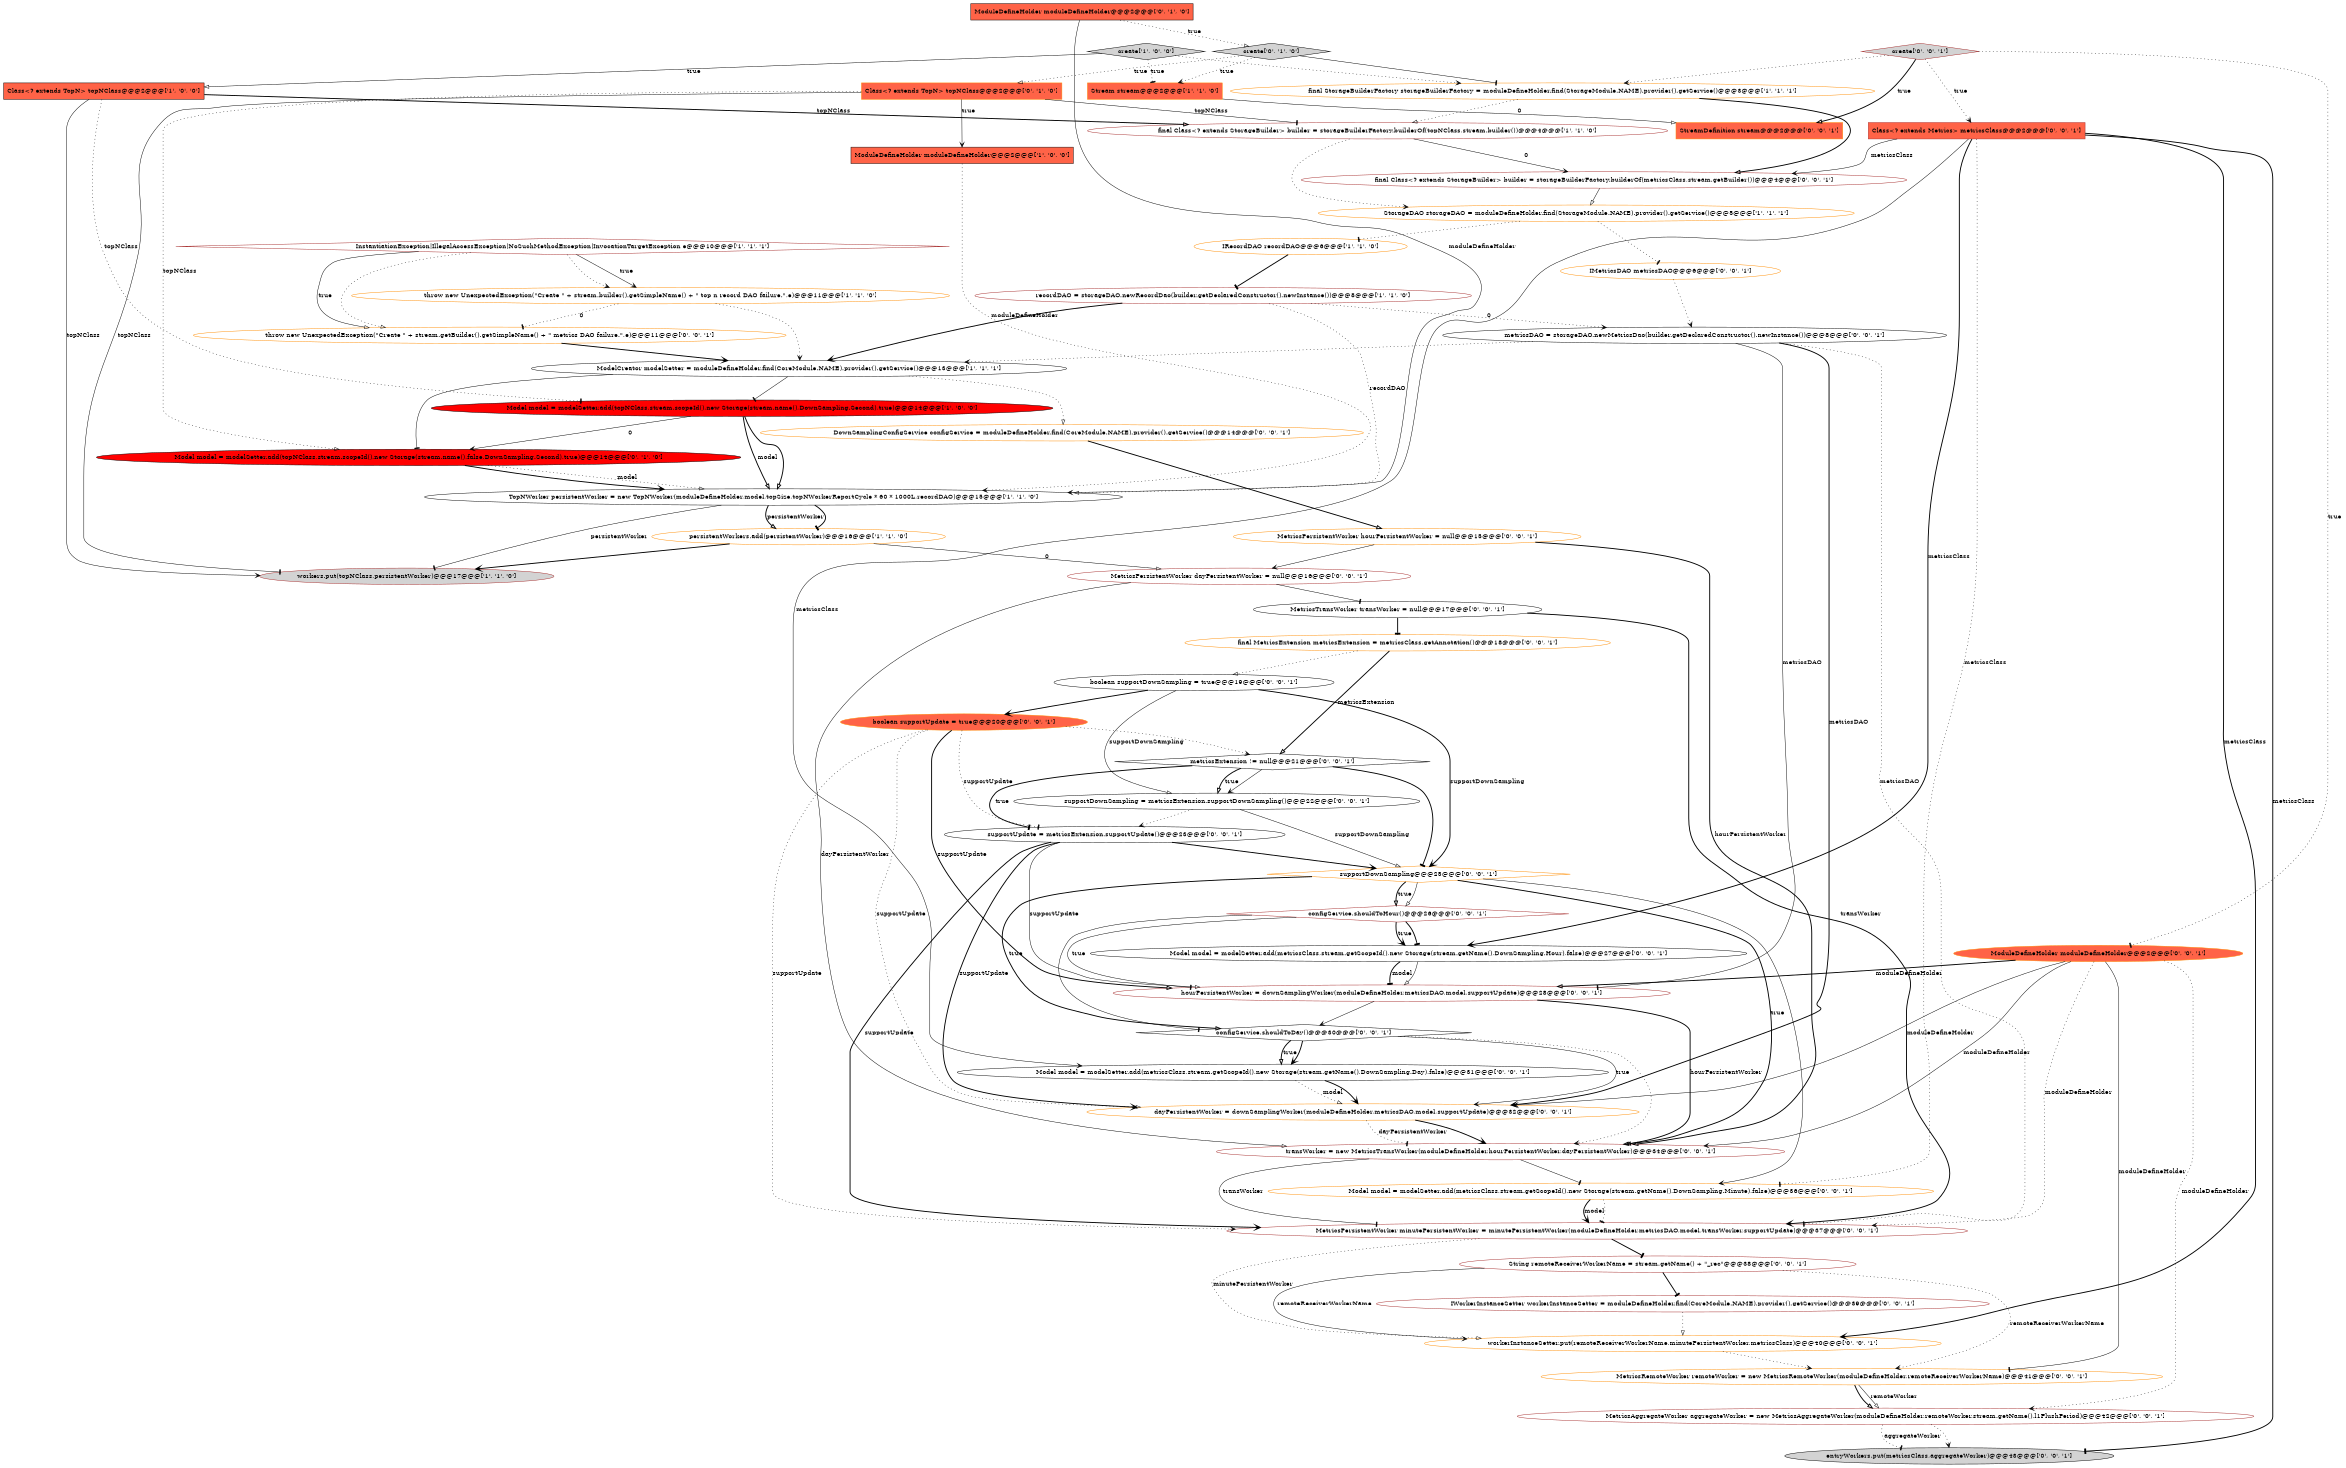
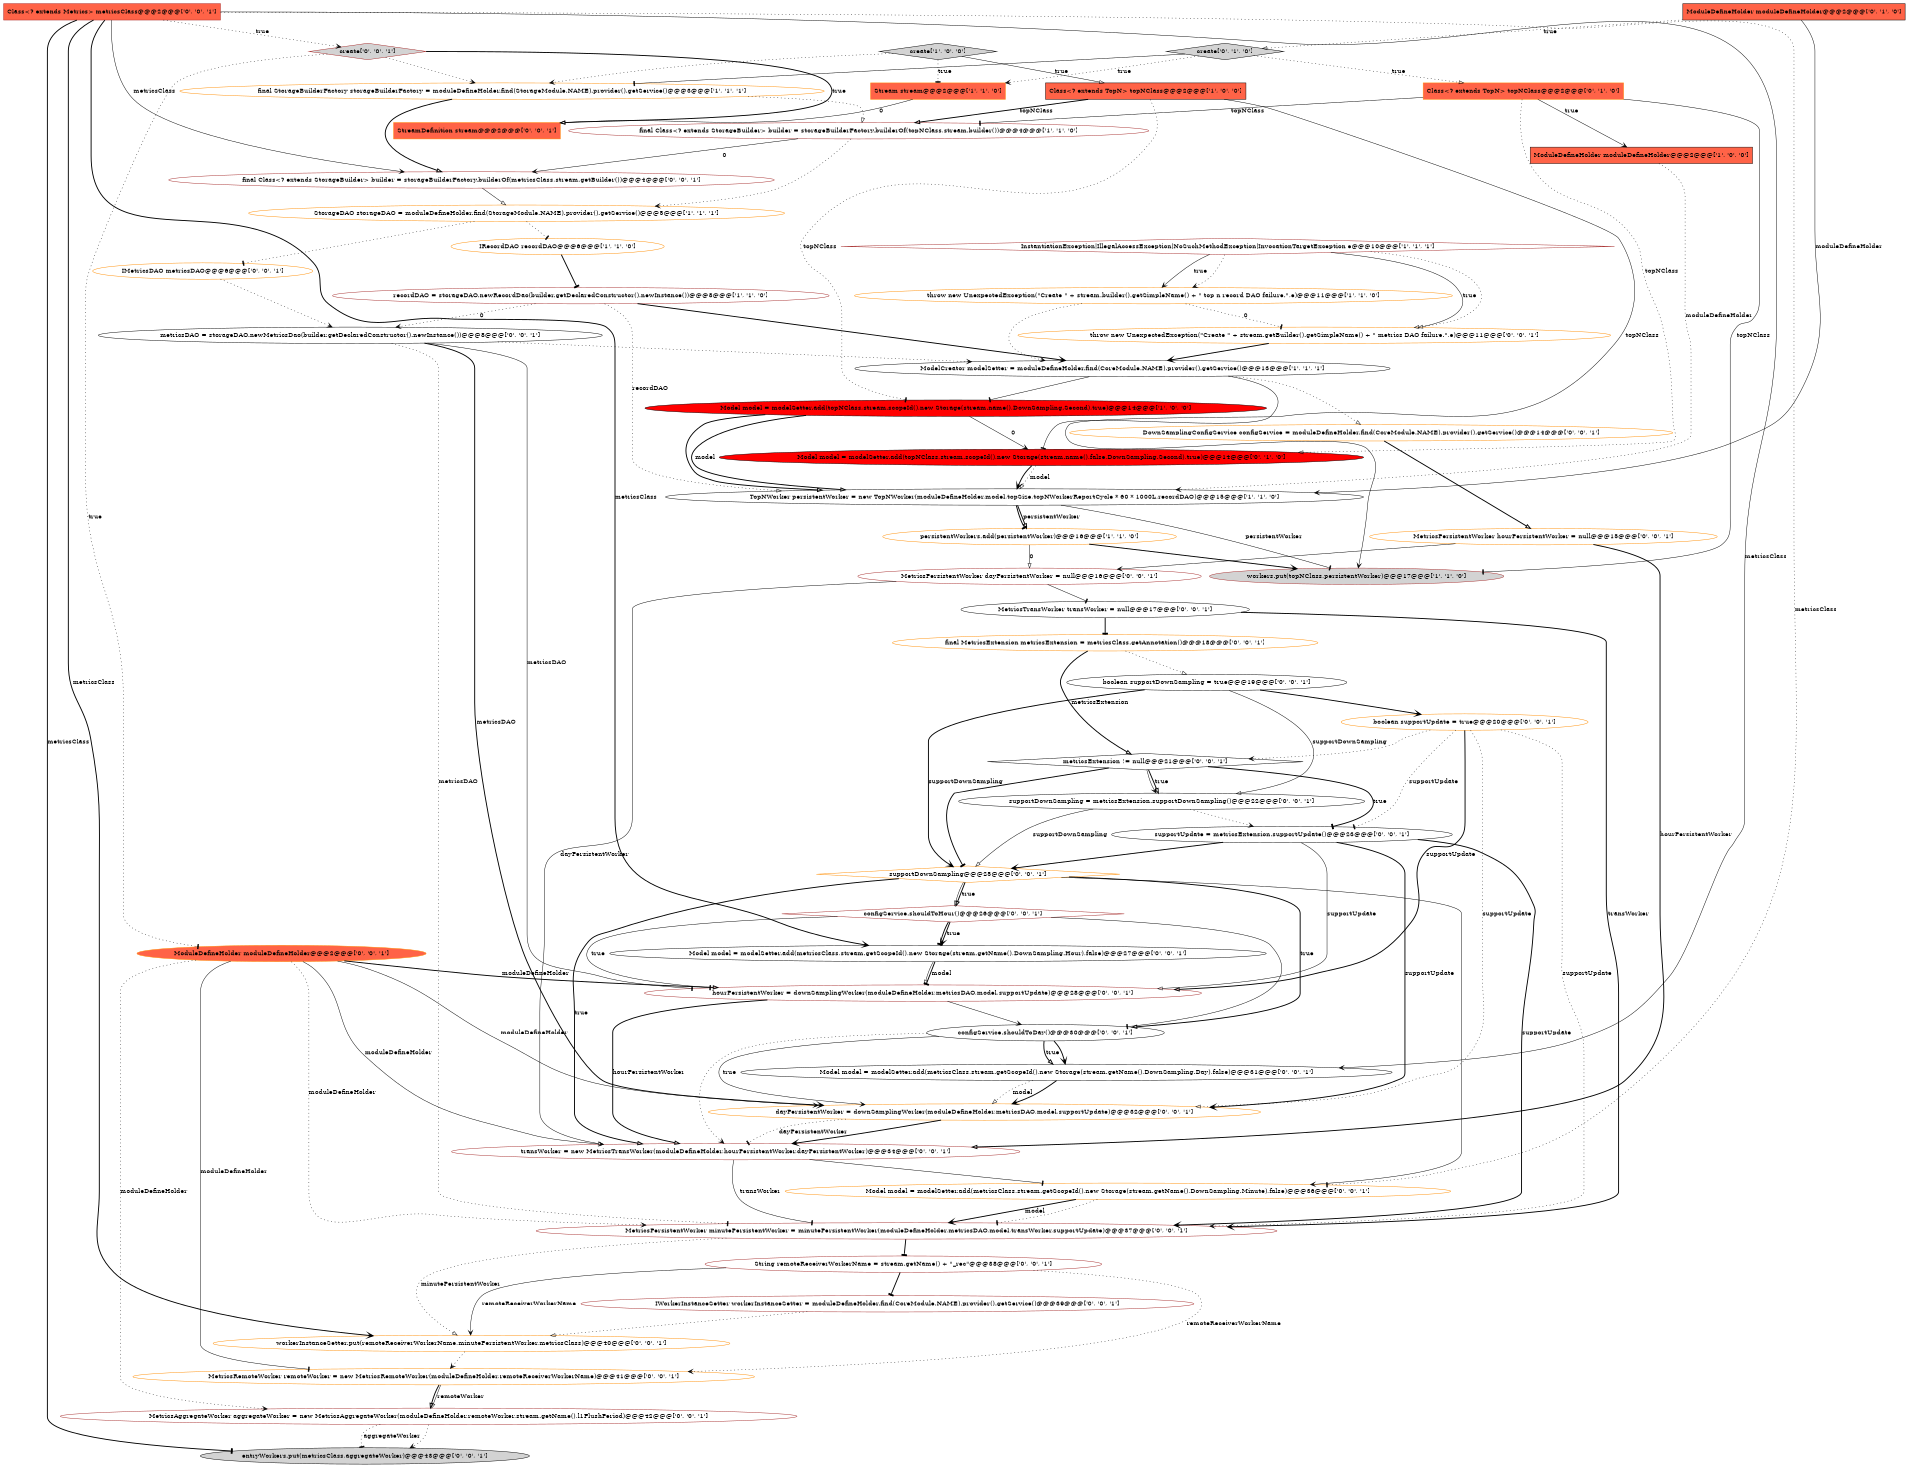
  digraph {
    node [color=darkorange fillcolor=white shape=ellipse style=filled]
    edge [arrowhead=vee style=bold]
    n1 [color=black fillcolor=lightgray label="entryWorkers.put(metricsClass,aggregateWorker)@@@43@@@['0', '0', '1']"]
    n2 [color=brown fillcolor=tomato label="Class<? extends Metrics> metricsClass@@@2@@@['0', '0', '1']" shape=box]
    n3 [color=brown label="final Class<? extends StorageBuilder> builder = storageBuilderFactory.builderOf(metricsClass,stream.getBuilder())@@@4@@@['0', '0', '1']"]
    n4 [color=black label="Model model = modelSetter.add(metricsClass,stream.getScopeId(),new Storage(stream.getName(),DownSampling.Day),false)@@@31@@@['0', '0', '1']"]
    n5 [label="workerInstanceSetter.put(remoteReceiverWorkerName,minutePersistentWorker,metricsClass)@@@40@@@['0', '0', '1']"]
    n6 [color=black label="Model model = modelSetter.add(metricsClass,stream.getScopeId(),new Storage(stream.getName(),DownSampling.Hour),false)@@@27@@@['0', '0', '1']"]
    n7 [label="Model model = modelSetter.add(metricsClass,stream.getScopeId(),new Storage(stream.getName(),DownSampling.Minute),false)@@@36@@@['0', '0', '1']"]
    n8 [label="StorageDAO storageDAO = moduleDefineHolder.find(StorageModule.NAME).provider().getService()@@@5@@@['1', '1', '1']"]
    n9 [label="dayPersistentWorker = downSamplingWorker(moduleDefineHolder,metricsDAO,model,supportUpdate)@@@32@@@['0', '0', '1']"]
    n10 [label="MetricsRemoteWorker remoteWorker = new MetricsRemoteWorker(moduleDefineHolder,remoteReceiverWorkerName)@@@41@@@['0', '0', '1']"]
    n11 [color=brown label="hourPersistentWorker = downSamplingWorker(moduleDefineHolder,metricsDAO,model,supportUpdate)@@@28@@@['0', '0', '1']"]
    n12 [color=brown label="MetricsPersistentWorker minutePersistentWorker = minutePersistentWorker(moduleDefineHolder,metricsDAO,model,transWorker,supportUpdate)@@@37@@@['0', '0', '1']"]
    n13 [color=brown label="InstantiationException|IllegalAccessException|NoSuchMethodException|InvocationTargetException e@@@10@@@['1', '1', '1']" shape=diamond]
    n14 [label="throw new UnexpectedException(\"Create \" + stream.builder().getSimpleName() + \" top n record DAO failure.\",e)@@@11@@@['1', '1', '0']"]
    n15 [label="throw new UnexpectedException(\"Create \" + stream.getBuilder().getSimpleName() + \" metrics DAO failure.\",e)@@@11@@@['0', '0', '1']"]
    n16 [color=black label="ModelCreator modelSetter = moduleDefineHolder.find(CoreModule.NAME).provider().getService()@@@13@@@['1', '1', '1']"]
    n17 [color=black label="metricsExtension != null@@@21@@@['0', '0', '1']" shape=diamond]
    n18 [color=black label="supportDownSampling = metricsExtension.supportDownSampling()@@@22@@@['0', '0', '1']"]
    n19 [label="supportDownSampling@@@25@@@['0', '0', '1']" shape=diamond]
    n20 [color=black label="supportUpdate = metricsExtension.supportUpdate()@@@23@@@['0', '0', '1']"]
-   n21 [color=black label="configService.shouldToDay()@@@30@@@['0', '0', '1']" shape=diamond]
+   n21 [color=black label="configService.shouldToDay()@@@30@@@['0', '0', '1']"]
    n22 [color=brown label="transWorker = new MetricsTransWorker(moduleDefineHolder,hourPersistentWorker,dayPersistentWorker)@@@34@@@['0', '0', '1']"]
    n23 [color=brown label="configService.shouldToHour()@@@26@@@['0', '0', '1']" shape=diamond]
-   n24 [fillcolor=tomato label="boolean supportUpdate = true@@@20@@@['0', '0', '1']"]
+   n24 [label="boolean supportUpdate = true@@@20@@@['0', '0', '1']"]
    n25 [color=brown label="String remoteReceiverWorkerName = stream.getName() + \"_rec\"@@@38@@@['0', '0', '1']"]
    n26 [label="IRecordDAO recordDAO@@@6@@@['1', '1', '0']"]
    n27 [color=brown label="recordDAO = storageDAO.newRecordDao(builder.getDeclaredConstructor().newInstance())@@@8@@@['1', '1', '0']"]
    n28 [color=black label="TopNWorker persistentWorker = new TopNWorker(moduleDefineHolder,model,topSize,topNWorkerReportCycle * 60 * 1000L,recordDAO)@@@15@@@['1', '1', '0']"]
    n29 [color=black label="metricsDAO = storageDAO.newMetricsDao(builder.getDeclaredConstructor().newInstance())@@@8@@@['0', '0', '1']"]
    n30 [color=brown label="MetricsAggregateWorker aggregateWorker = new MetricsAggregateWorker(moduleDefineHolder,remoteWorker,stream.getName(),l1FlushPeriod)@@@42@@@['0', '0', '1']"]
    n31 [label="persistentWorkers.add(persistentWorker)@@@16@@@['1', '1', '0']"]
    n32 [color=brown fillcolor=lightgray label="workers.put(topNClass,persistentWorker)@@@17@@@['1', '1', '0']"]
    n33 [color=brown label="MetricsPersistentWorker dayPersistentWorker = null@@@16@@@['0', '0', '1']"]
    n34 [color=black fillcolor=tomato label="ModuleDefineHolder moduleDefineHolder@@@2@@@['0', '1', '0']" shape=box]
    n35 [color=black fillcolor=lightgray label="create['0', '1', '0']" shape=diamond]
    n36 [label="DownSamplingConfigService configService = moduleDefineHolder.find(CoreModule.NAME).provider().getService()@@@14@@@['0', '0', '1']"]
    n37 [label="MetricsPersistentWorker hourPersistentWorker = null@@@15@@@['0', '0', '1']"]
    n38 [color=black fillcolor=red label="Model model = modelSetter.add(topNClass,stream.scopeId(),new Storage(stream.name(),false,DownSampling.Second),true)@@@14@@@['0', '1', '0']"]
    n39 [color=black fillcolor=red label="Model model = modelSetter.add(topNClass,stream.scopeId(),new Storage(stream.name(),DownSampling.Second),true)@@@14@@@['1', '0', '0']"]
    n40 [fillcolor=tomato label="Class<? extends TopN> topNClass@@@2@@@['0', '1', '0']" shape=box]
    n41 [fillcolor=tomato label="Stream stream@@@2@@@['1', '1', '0']" shape=box]
    n42 [label="final StorageBuilderFactory storageBuilderFactory = moduleDefineHolder.find(StorageModule.NAME).provider().getService()@@@3@@@['1', '1', '1']"]
    n43 [color=black fillcolor=tomato label="ModuleDefineHolder moduleDefineHolder@@@2@@@['1', '0', '0']" shape=box]
    n44 [color=brown label="final Class<? extends StorageBuilder> builder = storageBuilderFactory.builderOf(topNClass,stream.builder())@@@4@@@['1', '1', '0']"]
    n45 [fillcolor=tomato label="StreamDefinition stream@@@2@@@['0', '0', '1']" shape=box]
    n46 [label="IMetricsDAO metricsDAO@@@6@@@['0', '0', '1']"]
    n47 [color=brown label="IWorkerInstanceSetter workerInstanceSetter = moduleDefineHolder.find(CoreModule.NAME).provider().getService()@@@39@@@['0', '0', '1']"]
    n48 [color=black label="boolean supportDownSampling = true@@@19@@@['0', '0', '1']"]
    n49 [label="final MetricsExtension metricsExtension = metricsClass.getAnnotation()@@@18@@@['0', '0', '1']"]
    n50 [color=black label="MetricsTransWorker transWorker = null@@@17@@@['0', '0', '1']"]
    n51 [color=black fillcolor=lightgray label="create['1', '0', '0']" shape=diamond]
    n52 [color=black fillcolor=tomato label="Class<? extends TopN> topNClass@@@2@@@['1', '0', '0']" shape=box]
    n53 [fillcolor=tomato label="ModuleDefineHolder moduleDefineHolder@@@2@@@['0', '0', '1']"]
    n54 [color=brown fillcolor=lightgray label="create['0', '0', '1']" shape=diamond]
    n2 -> n1 [arrowhead=tee label=metricsClass]
    n2 -> n3 [label=metricsClass style=solid]
    n2 -> n4 [label=metricsClass style=solid]
    n2 -> n5 [label=metricsClass]
    n2 -> n6 [label=metricsClass]
    n2 -> n7 [arrowhead=tee label=metricsClass style=dotted]
    n3 -> n8 [arrowhead=onormal style=solid]
    n4 -> n9 [arrowhead=onormal label=model style=dotted]
    n4 -> n9
    n5 -> n10 [style=dotted]
    n6 -> n11 [arrowhead=tee label=model]
    n6 -> n11 [arrowhead=onormal style=solid]
    n7 -> n12 [label=model]
    n7 -> n12 [arrowhead=tee style=dotted]
    n8 -> n26 [arrowhead=tee style=dotted]
    n8 -> n46 [arrowhead=tee style=dotted]
    n9 -> n22
    n9 -> n22 [arrowhead=tee label=dayPersistentWorker style=dotted]
    n10 -> n30 [arrowhead=onormal]
    n10 -> n30 [arrowhead=onormal label=remoteWorker style=solid]
    n11 -> n21 [style=solid]
    n11 -> n22 [arrowhead=onormal label=hourPersistentWorker]
    n12 -> n5 [arrowhead=onormal label=minutePersistentWorker style=dotted]
    n12 -> n25 [arrowhead=tee]
    n13 -> n14 [label=true style=solid]
    n13 -> n14 [style=dotted]
    n13 -> n15 [arrowhead=onormal label=true style=solid]
    n13 -> n15 [arrowhead=onormal style=dotted]
    n14 -> n15 [arrowhead=tee label=0 style=dotted]
    n14 -> n16 [style=dotted]
    n15 -> n16
    n16 -> n36 [arrowhead=onormal style=dotted]
    n16 -> n38 [arrowhead=tee style=solid]
    n16 -> n39 [arrowhead=tee style=solid]
    n17 -> n18 [style=solid]
    n17 -> n18 [arrowhead=onormal label=true]
    n17 -> n19 [arrowhead=tee]
    n17 -> n20 [arrowhead=tee label=true]
    n18 -> n19 [arrowhead=onormal label=supportDownSampling style=solid]
    n18 -> n20 [style=dotted]
    n19 -> n7 [style=solid]
    n19 -> n21 [arrowhead=onormal label=true]
    n19 -> n22 [arrowhead=onormal label=true]
    n19 -> n23 [arrowhead=onormal label=true]
    n19 -> n23 [arrowhead=onormal style=solid]
    n20 -> n9 [label=supportUpdate]
    n20 -> n11 [arrowhead=onormal label=supportUpdate style=solid]
    n20 -> n12 [label=supportUpdate]
    n20 -> n19
    n21 -> n4 [arrowhead=onormal label=true]
    n21 -> n4
    n21 -> n9 [label=true style=solid]
    n21 -> n22 [style=dotted]
    n22 -> n7 [arrowhead=tee style=solid]
    n22 -> n12 [arrowhead=tee label=transWorker style=solid]
    n23 -> n6 [label=true]
    n23 -> n6 [arrowhead=tee]
    n23 -> n11 [arrowhead=tee label=true style=solid]
    n23 -> n21 [arrowhead=tee style=solid]
    n24 -> n9 [arrowhead=onormal label=supportUpdate style=dotted]
    n24 -> n11 [arrowhead=onormal label=supportUpdate]
    n24 -> n12 [label=supportUpdate style=dotted]
    n24 -> n17 [style=dotted]
    n24 -> n20 [arrowhead=tee label=supportUpdate style=dotted]
    n25 -> n5 [label=remoteReceiverWorkerName style=solid]
    n25 -> n10 [label=remoteReceiverWorkerName style=dotted]
    n25 -> n47 [arrowhead=tee]
    n26 -> n27 [arrowhead=tee]
    n27 -> n16
    n27 -> n28 [arrowhead=onormal label=recordDAO style=dotted]
    n27 -> n29 [label=0 style=dotted]
    n28 -> n31 [arrowhead=onormal label=persistentWorker]
    n28 -> n31 [arrowhead=tee]
    n28 -> n32 [arrowhead=tee label=persistentWorker style=solid]
    n29 -> n9 [label=metricsDAO]
    n29 -> n11 [arrowhead=tee label=metricsDAO style=solid]
    n29 -> n12 [arrowhead=tee label=metricsDAO style=dotted]
    n29 -> n16 [style=dotted]
    n30 -> n1 [style=dotted]
    n30 -> n1 [arrowhead=tee label=aggregateWorker style=dotted]
    n31 -> n32
    n31 -> n33 [arrowhead=onormal label=0 style=solid]
    n33 -> n22 [arrowhead=onormal label=dayPersistentWorker style=solid]
    n33 -> n50 [arrowhead=tee style=solid]
    n34 -> n28 [label=moduleDefineHolder style=solid]
    n34 -> n35 [arrowhead=onormal label=true style=dotted]
    n35 -> n40 [arrowhead=onormal label=true style=dotted]
    n35 -> n41 [label=true style=dotted]
    n35 -> n42 [arrowhead=tee style=solid]
    n36 -> n37 [arrowhead=onormal]
    n37 -> n22 [arrowhead=onormal label=hourPersistentWorker]
    n37 -> n33 [style=solid]
    n38 -> n28 [arrowhead=onormal label=model style=dotted]
    n38 -> n28
    n39 -> n28 [arrowhead=onormal label=model]
    n39 -> n28 [arrowhead=onormal]
    n39 -> n38 [label=0 style=solid]
    n40 -> n32 [arrowhead=tee label=topNClass style=solid]
    n40 -> n38 [arrowhead=onormal label=topNClass style=dotted]
    n40 -> n43 [label=true style=solid]
    n40 -> n44 [arrowhead=tee label=topNClass style=solid]
    n41 -> n45 [arrowhead=onormal label=0 style=solid]
    n42 -> n3 [arrowhead=onormal]
    n42 -> n44 [arrowhead=onormal style=dotted]
    n43 -> n28 [label=moduleDefineHolder style=dotted]
    n44 -> n3 [label=0 style=solid]
    n44 -> n8 [style=dotted]
    n46 -> n29 [style=dotted]
    n47 -> n5 [arrowhead=onormal style=dotted]
    n48 -> n18 [arrowhead=onormal label=supportDownSampling style=solid]
    n48 -> n19 [label=supportDownSampling]
    n48 -> n24
    n49 -> n17 [arrowhead=onormal label=metricsExtension]
    n49 -> n48 [arrowhead=onormal style=dotted]
    n50 -> n12 [label=transWorker]
    n50 -> n49 [arrowhead=tee]
    n51 -> n41 [arrowhead=tee label=true style=dotted]
    n51 -> n42 [style=dotted]
    n51 -> n52 [arrowhead=onormal label=true style=solid]
    n52 -> n32 [label=topNClass style=solid]
    n52 -> n39 [arrowhead=tee label=topNClass style=dotted]
    n52 -> n44 [arrowhead=onormal label=topNClass]
    n53 -> n9 [label=moduleDefineHolder style=solid]
    n53 -> n10 [arrowhead=tee label=moduleDefineHolder style=solid]
    n53 -> n11 [arrowhead=onormal label=moduleDefineHolder]
    n53 -> n12 [label=moduleDefineHolder style=dotted]
    n53 -> n22 [label=moduleDefineHolder style=solid]
    n53 -> n30 [label=moduleDefineHolder style=dotted]
-   n54 -> n2 [label=true style=dotted]
+   n2 -> n54 [label=true style=dotted]
    n54 -> n42 [style=dotted]
    n54 -> n45 [arrowhead=onormal label=true]
    n54 -> n53 [arrowhead=tee label=true style=dotted]
  }
